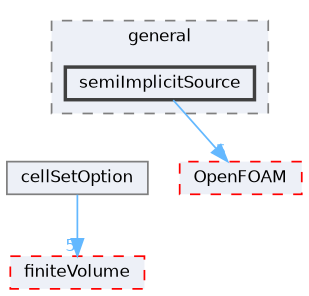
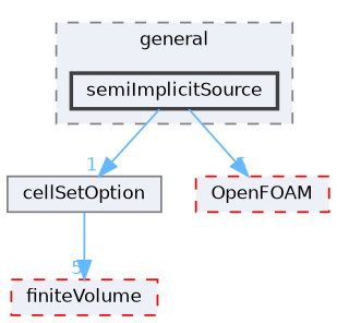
  digraph {
    compound=true
    node [color=red fillcolor="#edf0f7" fontname=Helvetica fontsize=10 shape=box style="filled,dashed"]
    edge [color=steelblue1 fontcolor=steelblue1 fontname=Helvetica fontsize=10 headlabel=5 labeldistance=1.5 labelfontname=Helvetica labelfontsize=10]
    n1 [color=grey25 height=0.2 label=semiImplicitSource style="filled,bold" width=0.4]
    n2 [color=grey50 height=0.2 label=cellSetOption style=filled width=0.4]
    n3 [height=0.2 label=OpenFOAM width=0.4]
    n4 [height=0.2 label=finiteVolume width=0.4]
    subgraph cluster_1 {
      bgcolor="#edf0f7"
      fontname=Helvetica
      fontsize=10
      label=general
      pencolor=grey50
      style="filled,dashed"
      n1
    }
+   n1 -> n2 [headlabel=1]
    n1 -> n3
    n2 -> n4
  }
